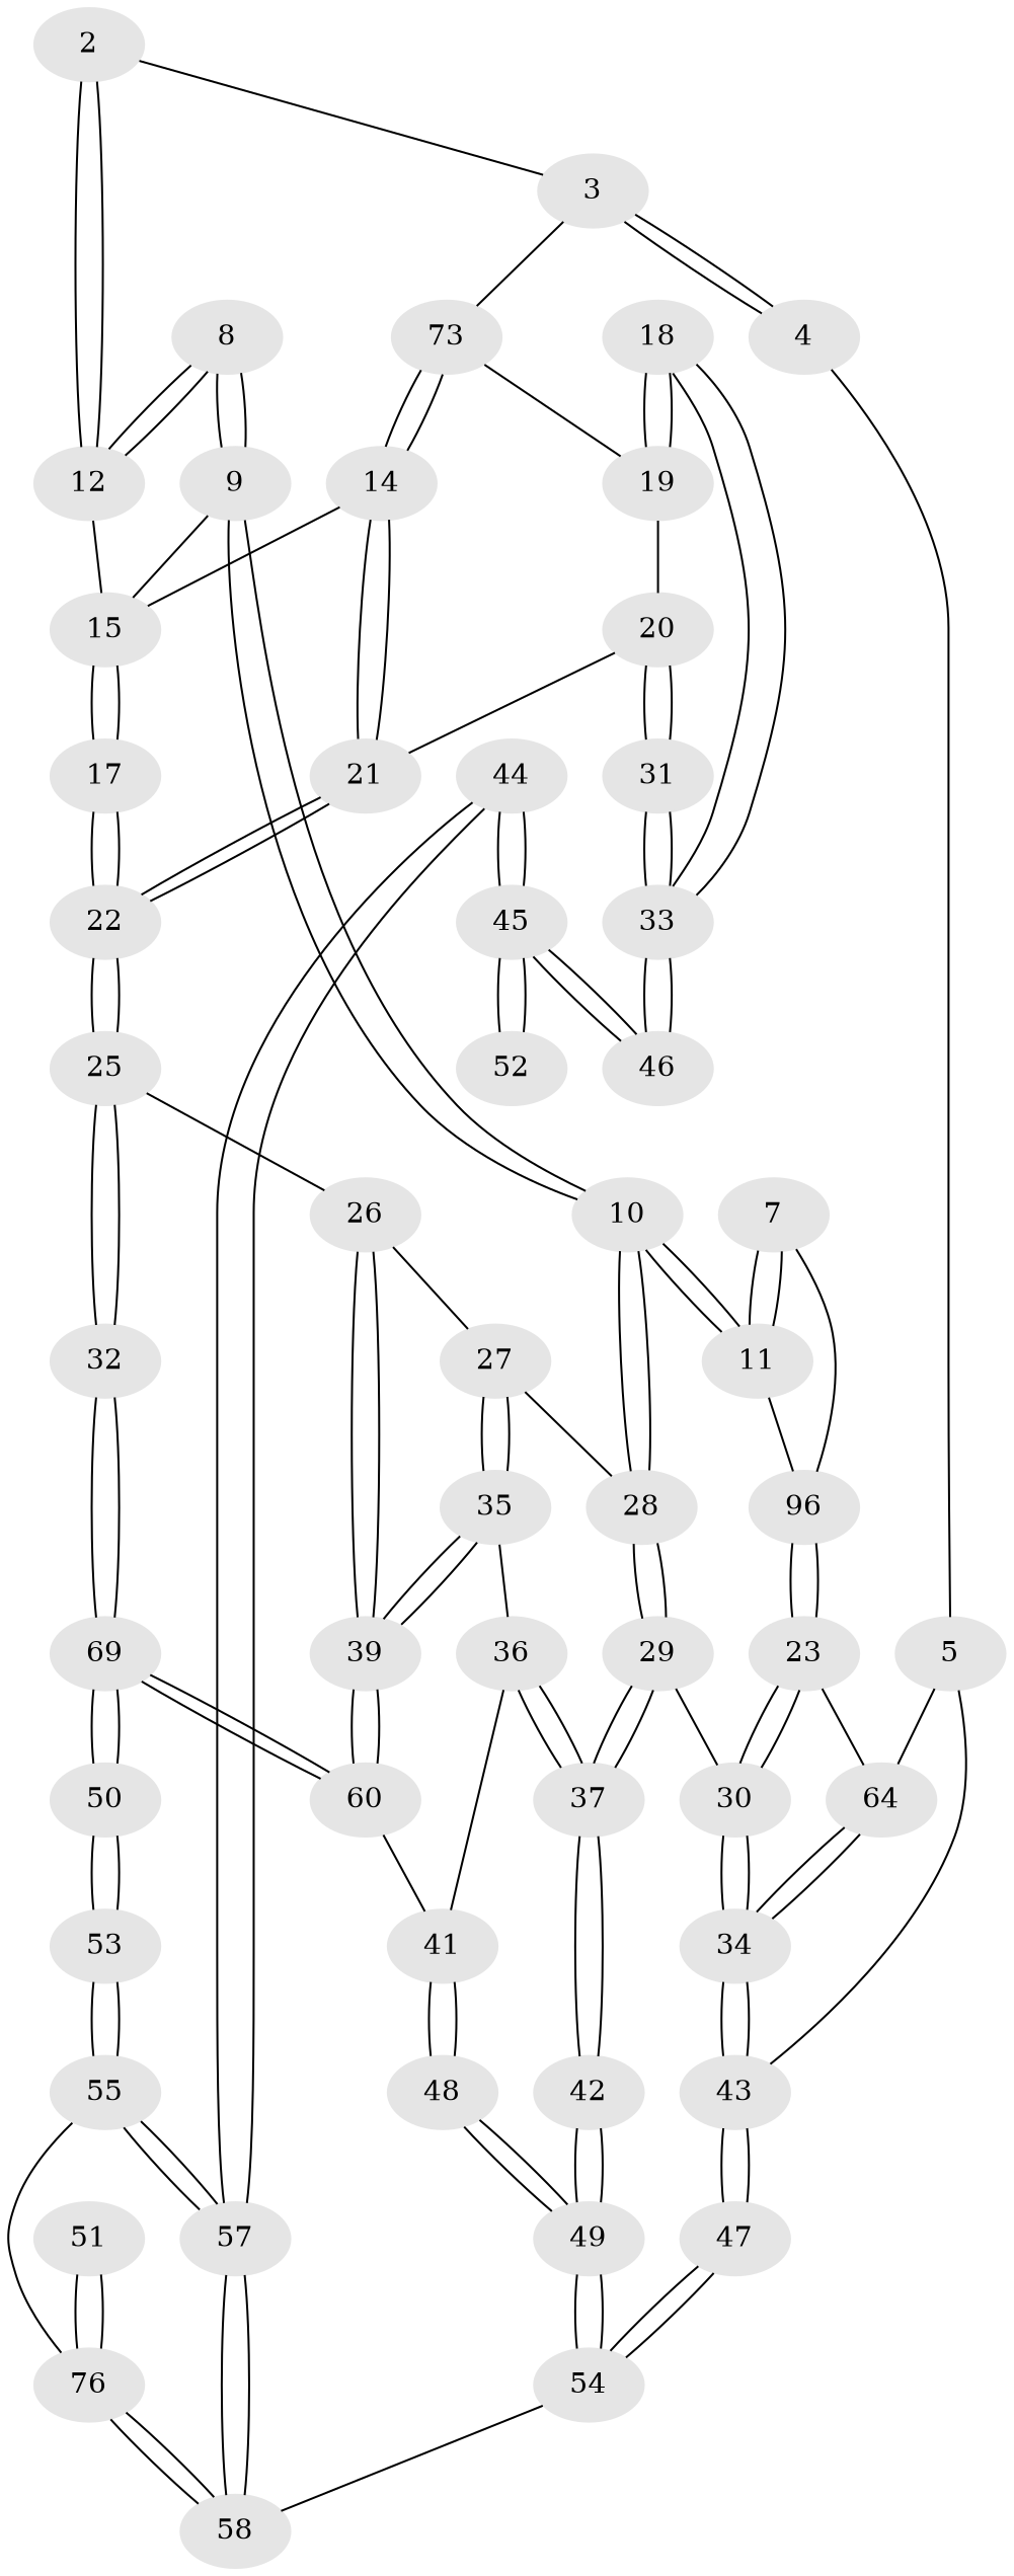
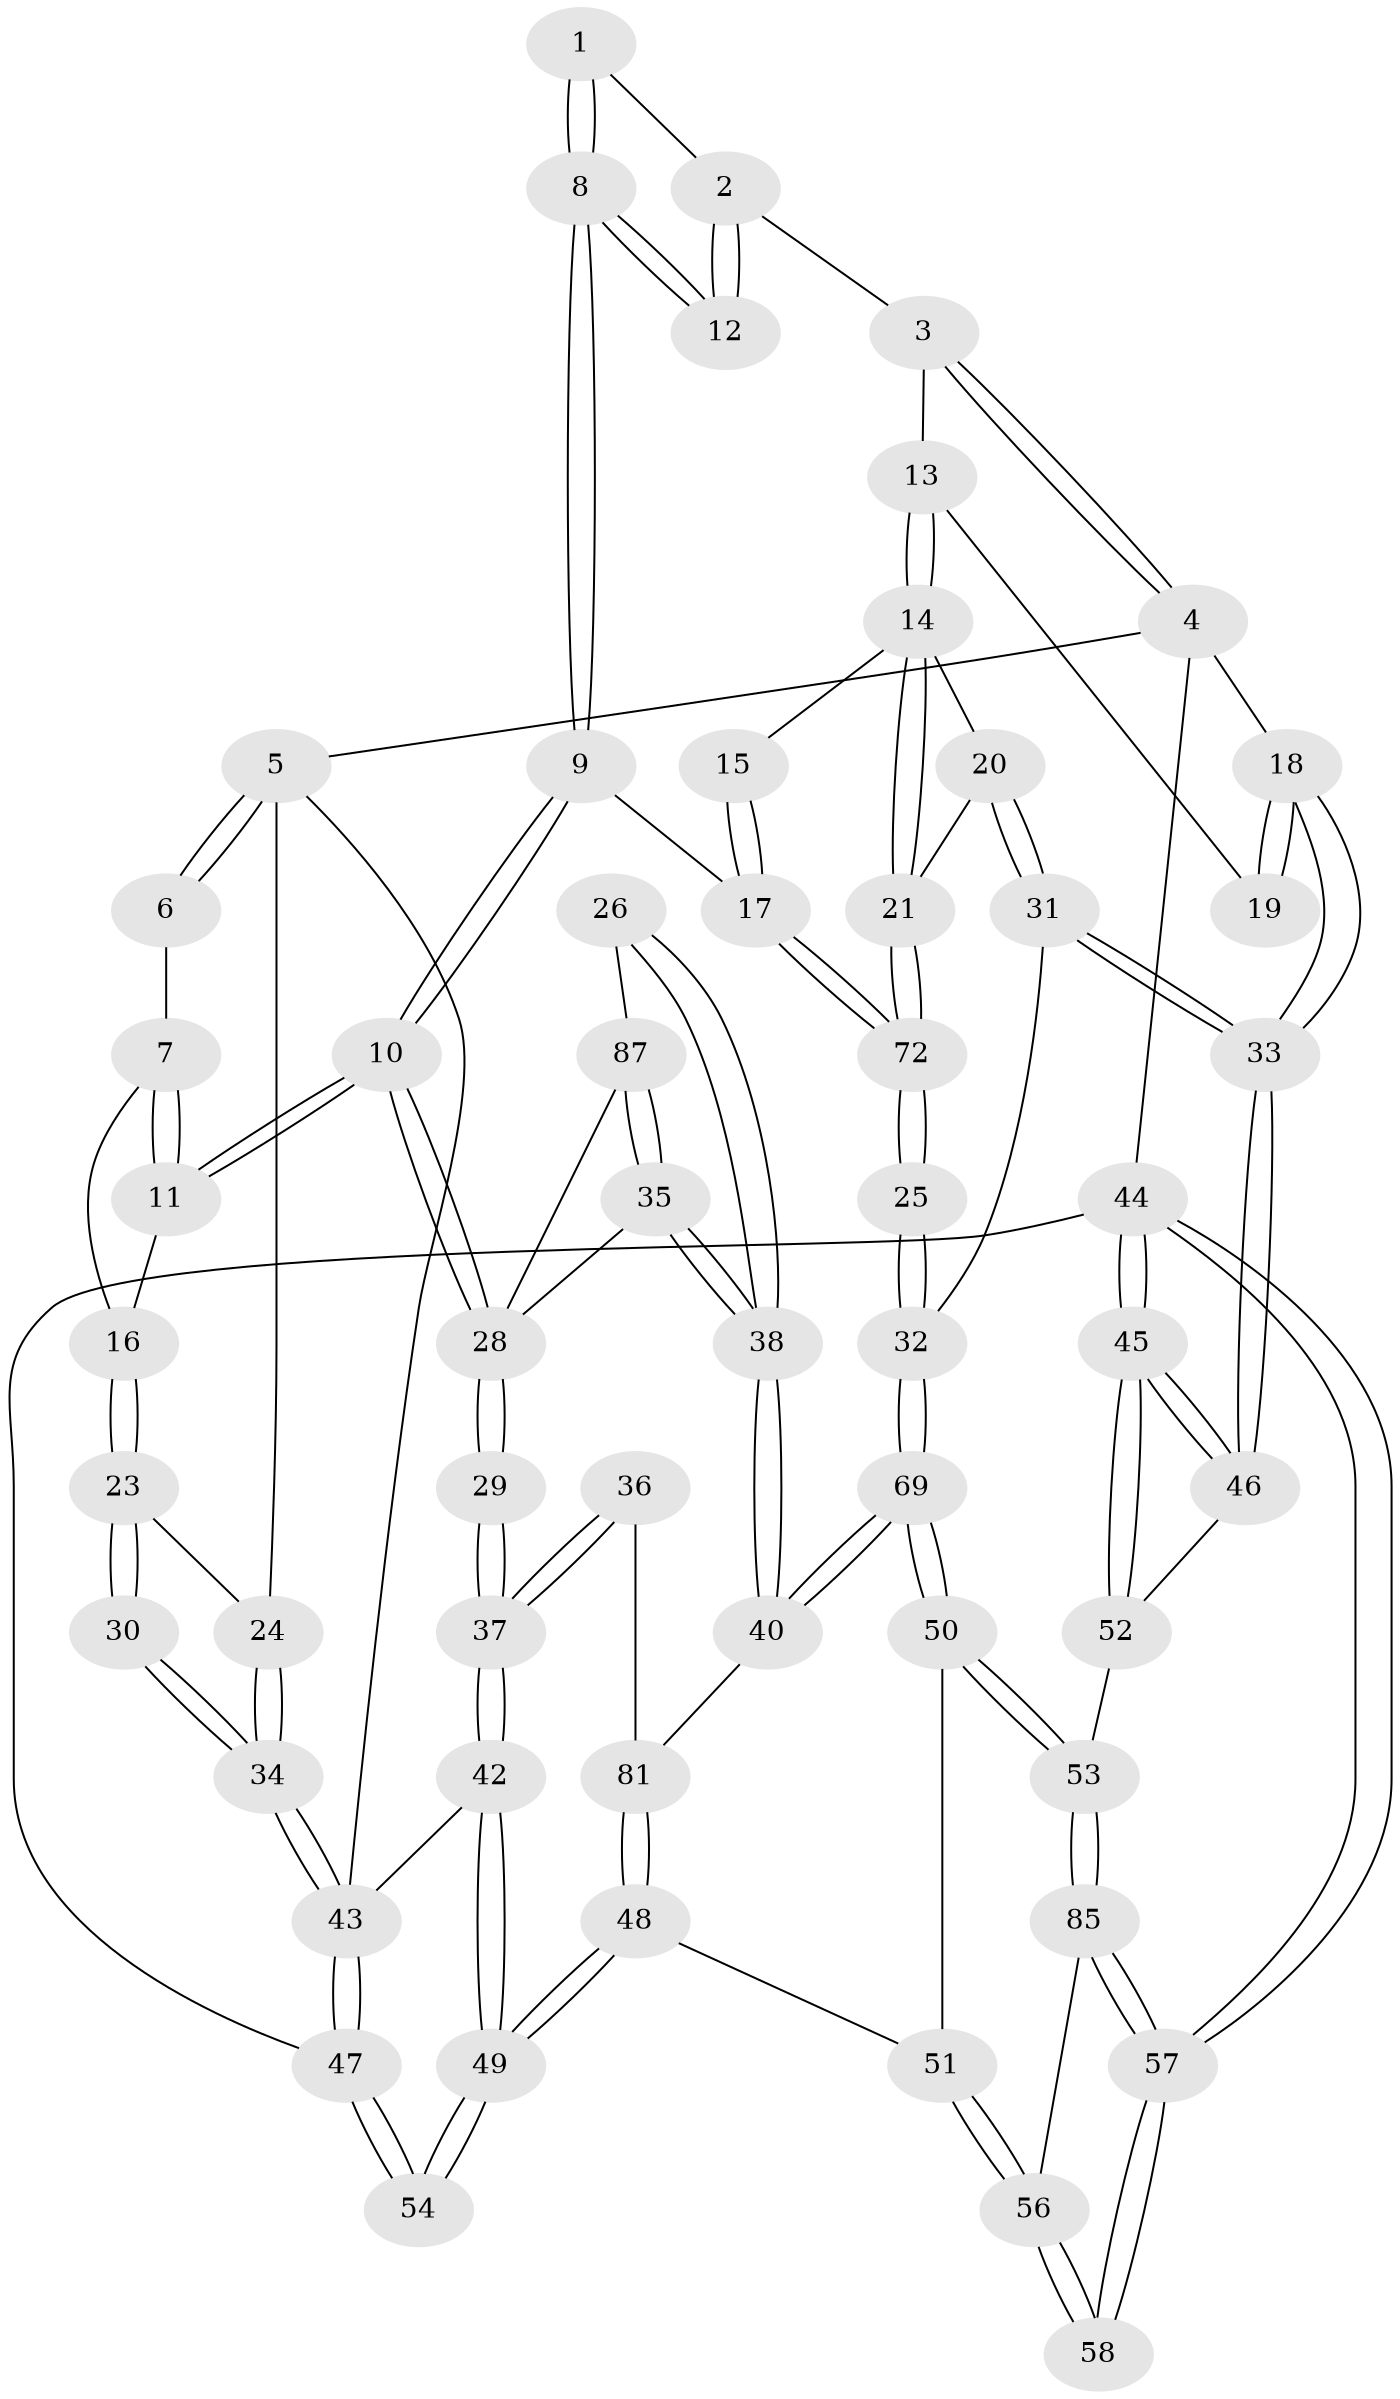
  graph {
    node [color=gray90 style=filled]
+   1
    2
    8
    3
    12
    9
    4
-   13 [label=73]
+   13
    15
    5
    18
    44
    14
    19
-   24 [label=64]
+   6
+   24
    43
    33
    47
    45
    57
    7
    34
    54
-   16 [label=96]
+   16
    11
    23
    10
    17
    28
-   22
+   22 [label=72]
    29
    21
    20
    30
    25
    46
    31
    32
    26
-   27
-   38 [label=39]
+   27 [label=87]
+   38
    n43 [label=69]
    35
-   40 [label=60]
+   40
    36
    37
    42
    50
    52
-   41
+   41 [label=81]
    48
    49
    51
    53
    58
-   56 [label=76]
-   55
+   56
+   55 [label=85]
+   1 -- 2
+   1 -- 8
+   1 -- 8
    2 -- 3
    2 -- 12
    2 -- 12
    8 -- 12
    8 -- 12
    8 -- 9
    8 -- 9
    3 -- 4
    3 -- 4
    3 -- 13
-   12 -- 15
    9 -- 10
    9 -- 10
-   9 -- 15
+   9 -- 17
    4 -- 5
+   4 -- 18
+   4 -- 44
    13 -- 14
    13 -- 14
    13 -- 19
    15 -- 17
    15 -- 17
+   5 -- 6
+   5 -- 6
    5 -- 24
    5 -- 43
    18 -- 19
    18 -- 19
    18 -- 33
    18 -- 33
+   44 -- 47
    44 -- 45
    44 -- 45
    44 -- 57
    44 -- 57
    14 -- 15
    14 -- 21
    14 -- 21
-   19 -- 20
+   14 -- 20
+   6 -- 7
    24 -- 34
    24 -- 34
    43 -- 47
    43 -- 47
    33 -- 46
    33 -- 46
    47 -- 54
    47 -- 54
    45 -- 46
    45 -- 46
    45 -- 52
    45 -- 52
    57 -- 58
    57 -- 58
    7 -- 16
    7 -- 11
    7 -- 11
    34 -- 43
    34 -- 43
-   54 -- 58
    16 -- 23
    16 -- 23
    11 -- 16
    23 -- 24
    23 -- 30
    23 -- 30
    10 -- 11
    10 -- 11
    10 -- 28
    10 -- 28
    17 -- 22
    17 -- 22
    28 -- 29
    28 -- 29
    22 -- 25
    22 -- 25
-   29 -- 30
    29 -- 37
    29 -- 37
    21 -- 22
    21 -- 22
    20 -- 21
    20 -- 31
    20 -- 31
    30 -- 34
    30 -- 34
    25 -- 32
    25 -- 32
-   25 -- 26
+   46 -- 52
    31 -- 33
    31 -- 33
+   31 -- 32
    32 -- n43
    32 -- n43
    26 -- 27
    26 -- 38
    26 -- 38
    27 -- 28
    27 -- 35
    27 -- 35
    38 -- 40
    38 -- 40
    n43 -- 40
    n43 -- 40
    n43 -- 50
    n43 -- 50
    35 -- 38
    35 -- 38
-   35 -- 36
+   35 -- 28
    40 -- 41
    36 -- 37
    36 -- 37
    36 -- 41
    37 -- 42
    37 -- 42
+   42 -- 43
    42 -- 49
    42 -- 49
+   50 -- 51
    50 -- 53
    50 -- 53
+   52 -- 53
    41 -- 48
    41 -- 48
    48 -- 49
    48 -- 49
+   48 -- 51
    49 -- 54
    49 -- 54
    51 -- 56
    51 -- 56
    53 -- 55
    53 -- 55
    56 -- 58
    56 -- 58
    55 -- 57
    55 -- 57
    55 -- 56
  }
